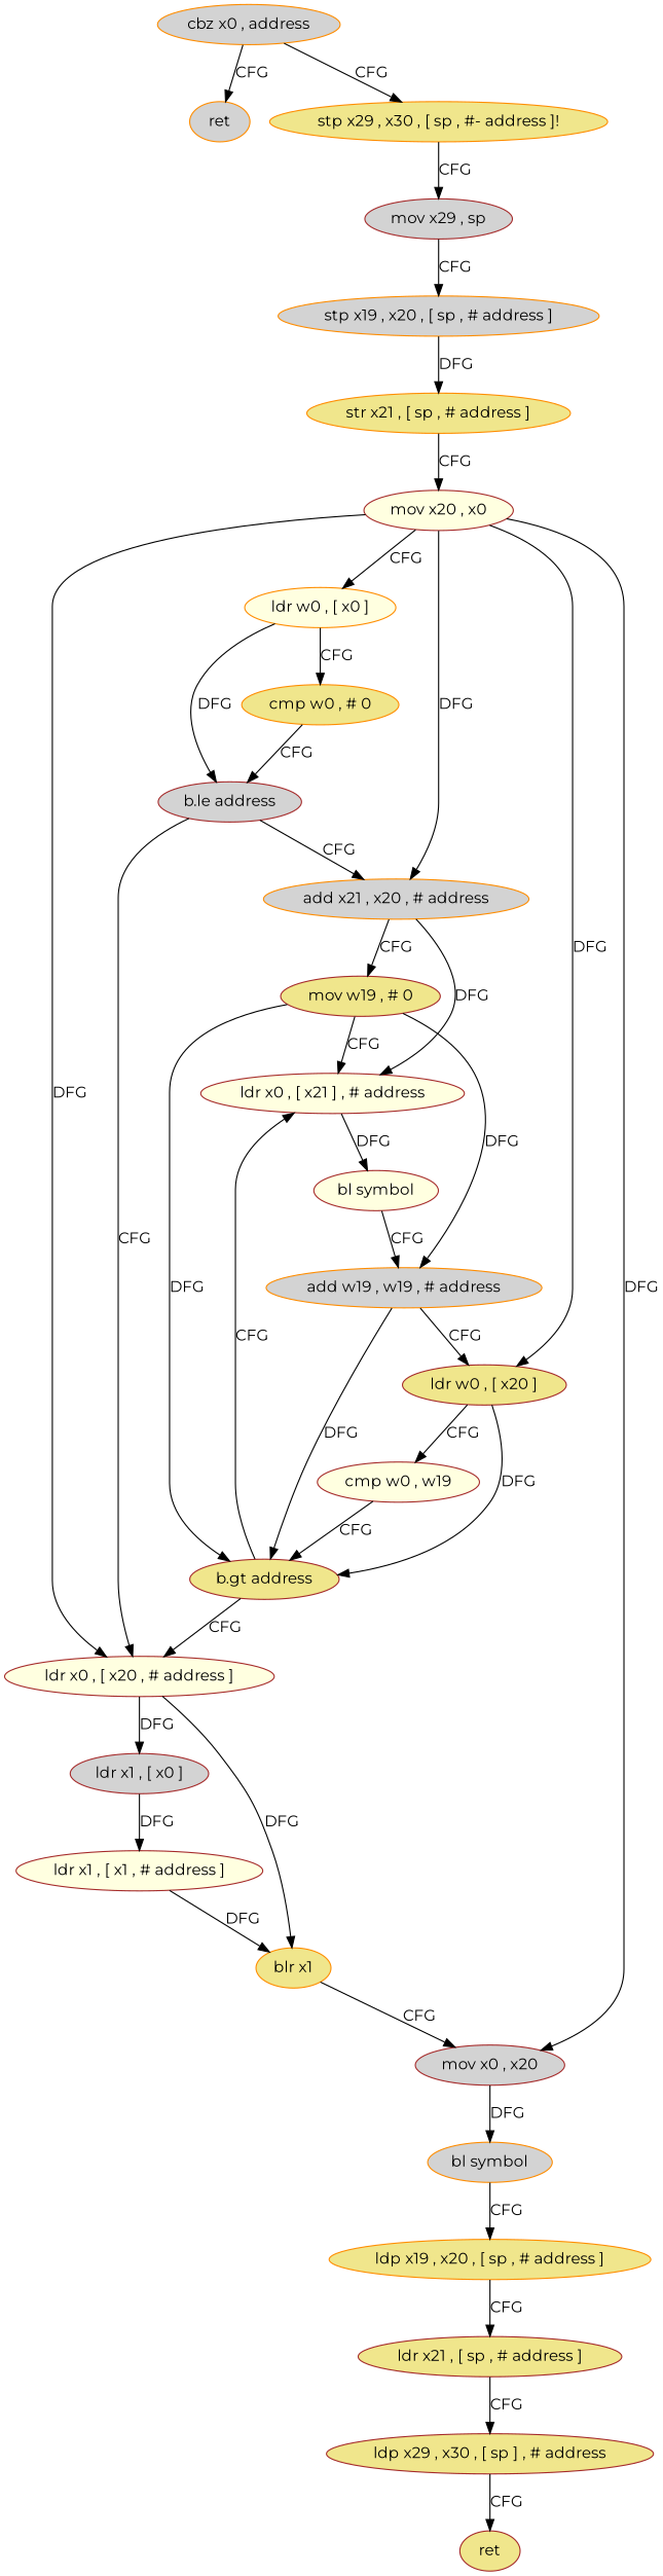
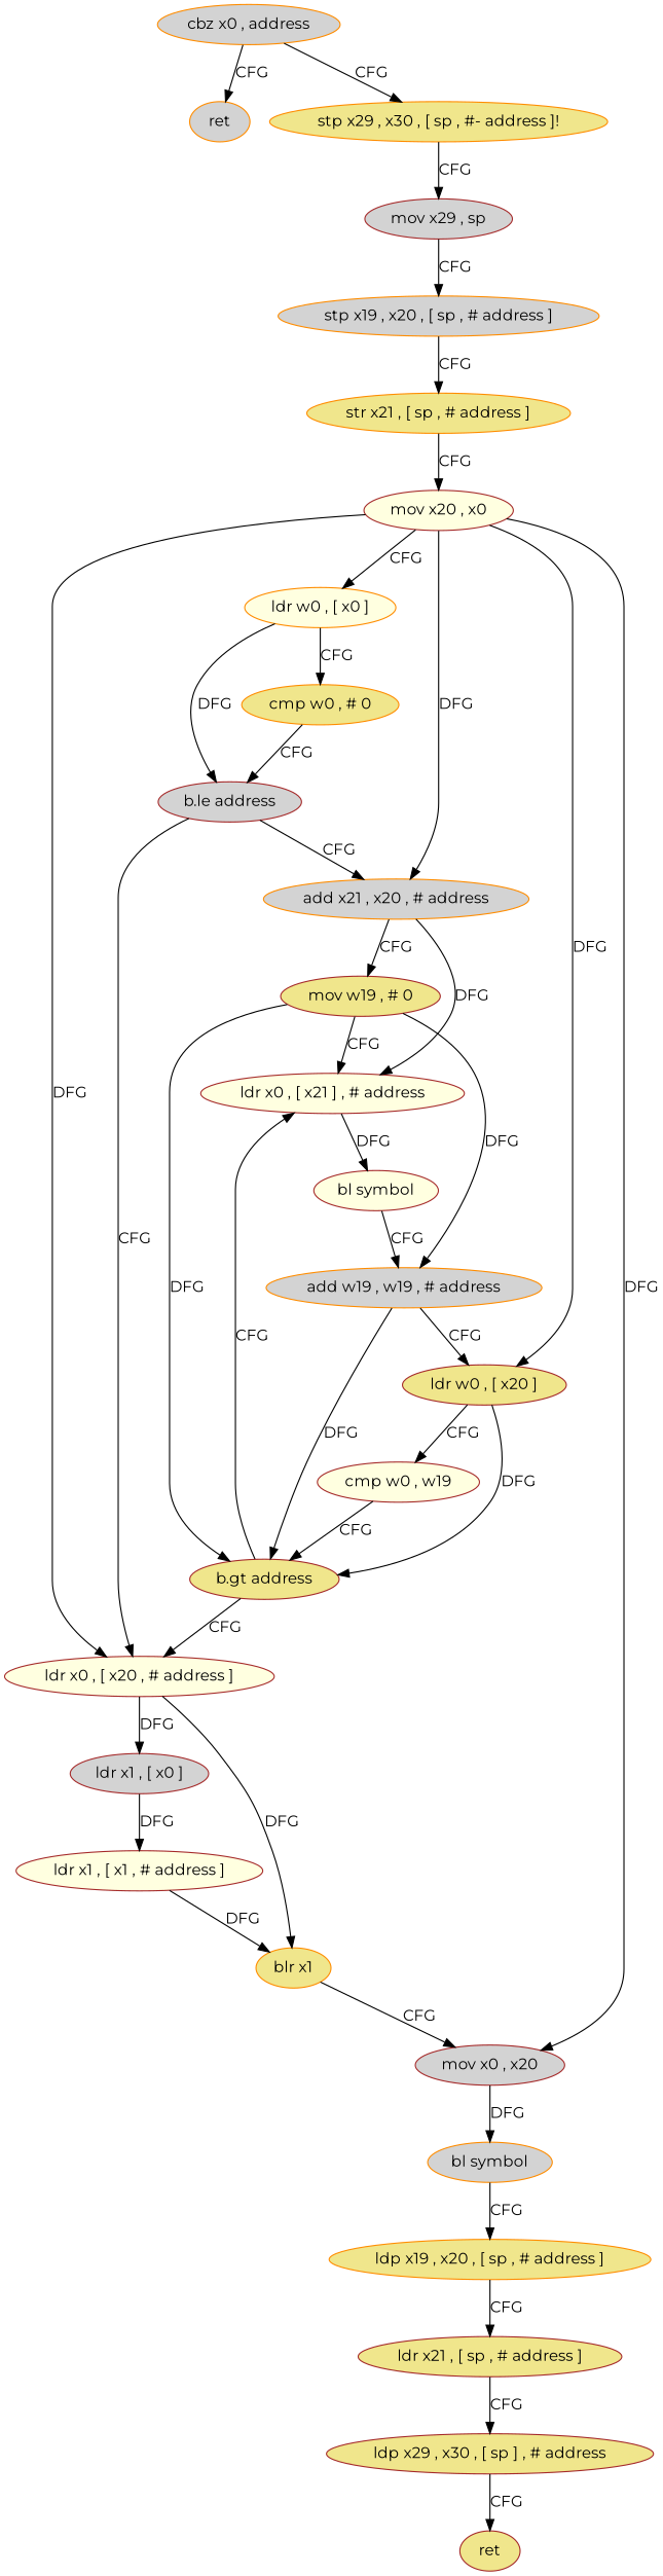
  digraph {
    fontname=Montserrat
    node [color=brown fillcolor=khaki fontname=Montserrat style=filled]
    edge [fontname=Montserrat]
    n1 [color=darkorange fillcolor=lightgrey label="cbz x0 , address"]
    n2 [color=darkorange fillcolor=lightgrey label=ret]
    n3 [color=darkorange label="stp x29 , x30 , [ sp , #- address ]!"]
    n4 [fillcolor=lightgrey label="mov x29 , sp"]
    n5 [color=darkorange fillcolor=lightgrey label="stp x19 , x20 , [ sp , # address ]"]
    n6 [color=darkorange label="str x21 , [ sp , # address ]"]
    n7 [fillcolor=lightyellow label="mov x20 , x0"]
    n8 [color=darkorange fillcolor=lightyellow label="ldr w0 , [ x0 ]"]
    n9 [fillcolor=lightyellow label="ldr x0 , [ x20 , # address ]"]
    n10 [color=darkorange fillcolor=lightgrey label="add x21 , x20 , # address"]
    n11 [fillcolor=lightgrey label="mov x0 , x20"]
    n12 [label="ldr w0 , [ x20 ]"]
    n13 [color=darkorange label="cmp w0 , # 0"]
    n14 [fillcolor=lightgrey label="b.le address"]
    n15 [fillcolor=lightgrey label="ldr x1 , [ x0 ]"]
    n16 [color=darkorange label="blr x1"]
    n17 [label="mov w19 , # 0"]
    n18 [fillcolor=lightyellow label="ldr x0 , [ x21 ] , # address"]
    n19 [color=darkorange fillcolor=lightgrey label="bl symbol"]
    n20 [label="b.gt address"]
    n21 [fillcolor=lightyellow label="cmp w0 , w19"]
    n22 [fillcolor=lightyellow label="ldr x1 , [ x1 , # address ]"]
    n23 [color=darkorange fillcolor=lightgrey label="add w19 , w19 , # address"]
    n24 [fillcolor=lightyellow label="bl symbol"]
    n25 [color=darkorange label="ldp x19 , x20 , [ sp , # address ]"]
    n26 [label="ldr x21 , [ sp , # address ]"]
    n27 [label="ldp x29 , x30 , [ sp ] , # address"]
    n28 [label=ret]
    n1 -> n2 [label=CFG]
    n1 -> n3 [label=CFG]
    n3 -> n4 [label=CFG]
    n4 -> n5 [label=CFG]
-   n5 -> n6 [label=DFG]
+   n5 -> n6 [label=CFG]
    n6 -> n7 [label=CFG]
    n7 -> n8 [label=CFG]
    n7 -> n9 [label=DFG]
    n7 -> n10 [label=DFG]
    n7 -> n11 [label=DFG]
    n7 -> n12 [label=DFG]
    n8 -> n13 [label=CFG]
    n8 -> n14 [label=DFG]
    n9 -> n15 [label=DFG]
    n9 -> n16 [label=DFG]
    n10 -> n17 [label=CFG]
    n10 -> n18 [label=DFG]
    n11 -> n19 [label=DFG]
    n12 -> n20 [label=DFG]
    n12 -> n21 [label=CFG]
    n13 -> n14 [label=CFG]
    n14 -> n9 [label=CFG]
    n14 -> n10 [label=CFG]
    n15 -> n22 [label=DFG]
    n16 -> n11 [label=CFG]
    n17 -> n18 [label=CFG]
    n17 -> n20 [label=DFG]
    n17 -> n23 [label=DFG]
    n18 -> n24 [label=DFG]
    n19 -> n25 [label=CFG]
    n20 -> n9 [label=CFG]
    n20 -> n18 [label=CFG]
    n21 -> n20 [label=CFG]
    n22 -> n16 [label=DFG]
    n23 -> n12 [label=CFG]
    n23 -> n20 [label=DFG]
    n24 -> n23 [label=CFG]
    n25 -> n26 [label=CFG]
    n26 -> n27 [label=CFG]
    n27 -> n28 [label=CFG]
  }
